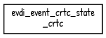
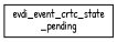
  digraph {
    rankdir=LR
    fontname="Patrick Hand"
-   n1 [color=black fillcolor=white fontname="Patrick Hand" fontsize=10 height=0.2 label="evdi_event_crtc_state\l_crtc" shape=record style=filled width=0.4]
+   n1 [color=black fillcolor=white fontname="Patrick Hand" fontsize=10 height=0.2 label="evdi_event_crtc_state\l_pending" shape=record style=filled width=0.4]
  }
